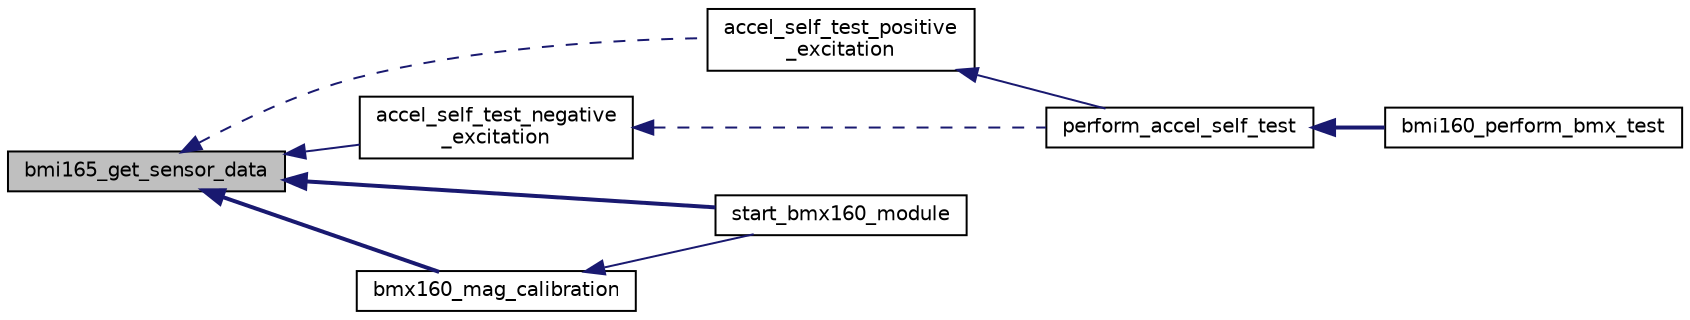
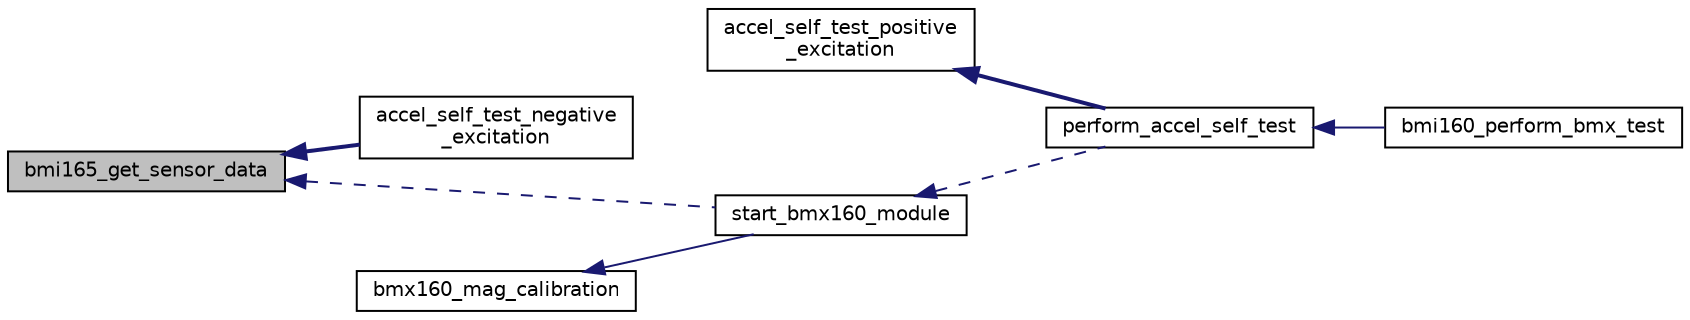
  digraph {
    rankdir=LR
    node [color=black fillcolor=white fontname=Helvetica fontsize=10 shape=record style=filled]
    edge [color=midnightblue dir=back fontname=Helvetica fontsize=10 labelfontname=Helvetica labelfontsize=10 style=dashed]
    n1 [fillcolor=grey75 fontcolor=black height=0.2 label=bmi165_get_sensor_data width=0.4]
    n2 [height=0.2 label="accel_self_test_positive\l_excitation" width=0.4]
    n3 [height=0.2 label="accel_self_test_negative\l_excitation" width=0.4]
    n4 [height=0.2 label=start_bmx160_module width=0.4]
    n5 [height=0.2 label=bmx160_mag_calibration width=0.4]
    n6 [height=0.2 label=perform_accel_self_test width=0.4]
    n7 [height=0.2 label=bmi160_perform_bmx_test width=0.4]
-   n1 -> n2
-   n1 -> n3 [style=solid]
-   n1 -> n4 [style=bold]
-   n1 -> n5 [style=bold]
-   n2 -> n6 [style=solid]
-   n3 -> n6
+   n1 -> n3 [style=bold]
+   n1 -> n4
+   n2 -> n6 [style=bold]
+   n4 -> n6
    n5 -> n4 [style=solid]
-   n6 -> n7 [style=bold]
+   n6 -> n7 [style=solid]
  }
